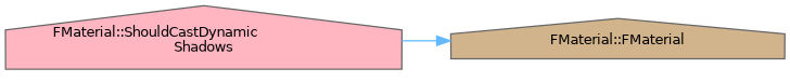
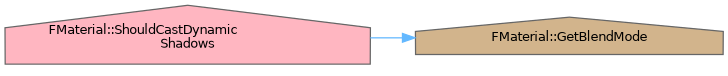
  digraph {
    rankdir=RL
    node [fontname=Helvetica fontsize=10 shape=house style=filled]
-   n1 [color=gray40 fillcolor=tan fontcolor=black height=0.2 label="FMaterial::FMaterial" width=0.4]
+   n1 [color=gray40 fillcolor=tan fontcolor=black height=0.2 label="FMaterial::GetBlendMode" width=0.4]
    n2 [color=grey40 fillcolor=lightpink height=0.2 label="FMaterial::ShouldCastDynamic\lShadows" width=0.4]
    n1 -> n2 [color=steelblue1 dir=back fontname=Helvetica fontsize=10 labelfontname=Helvetica labelfontsize=10 style=solid]
  }
